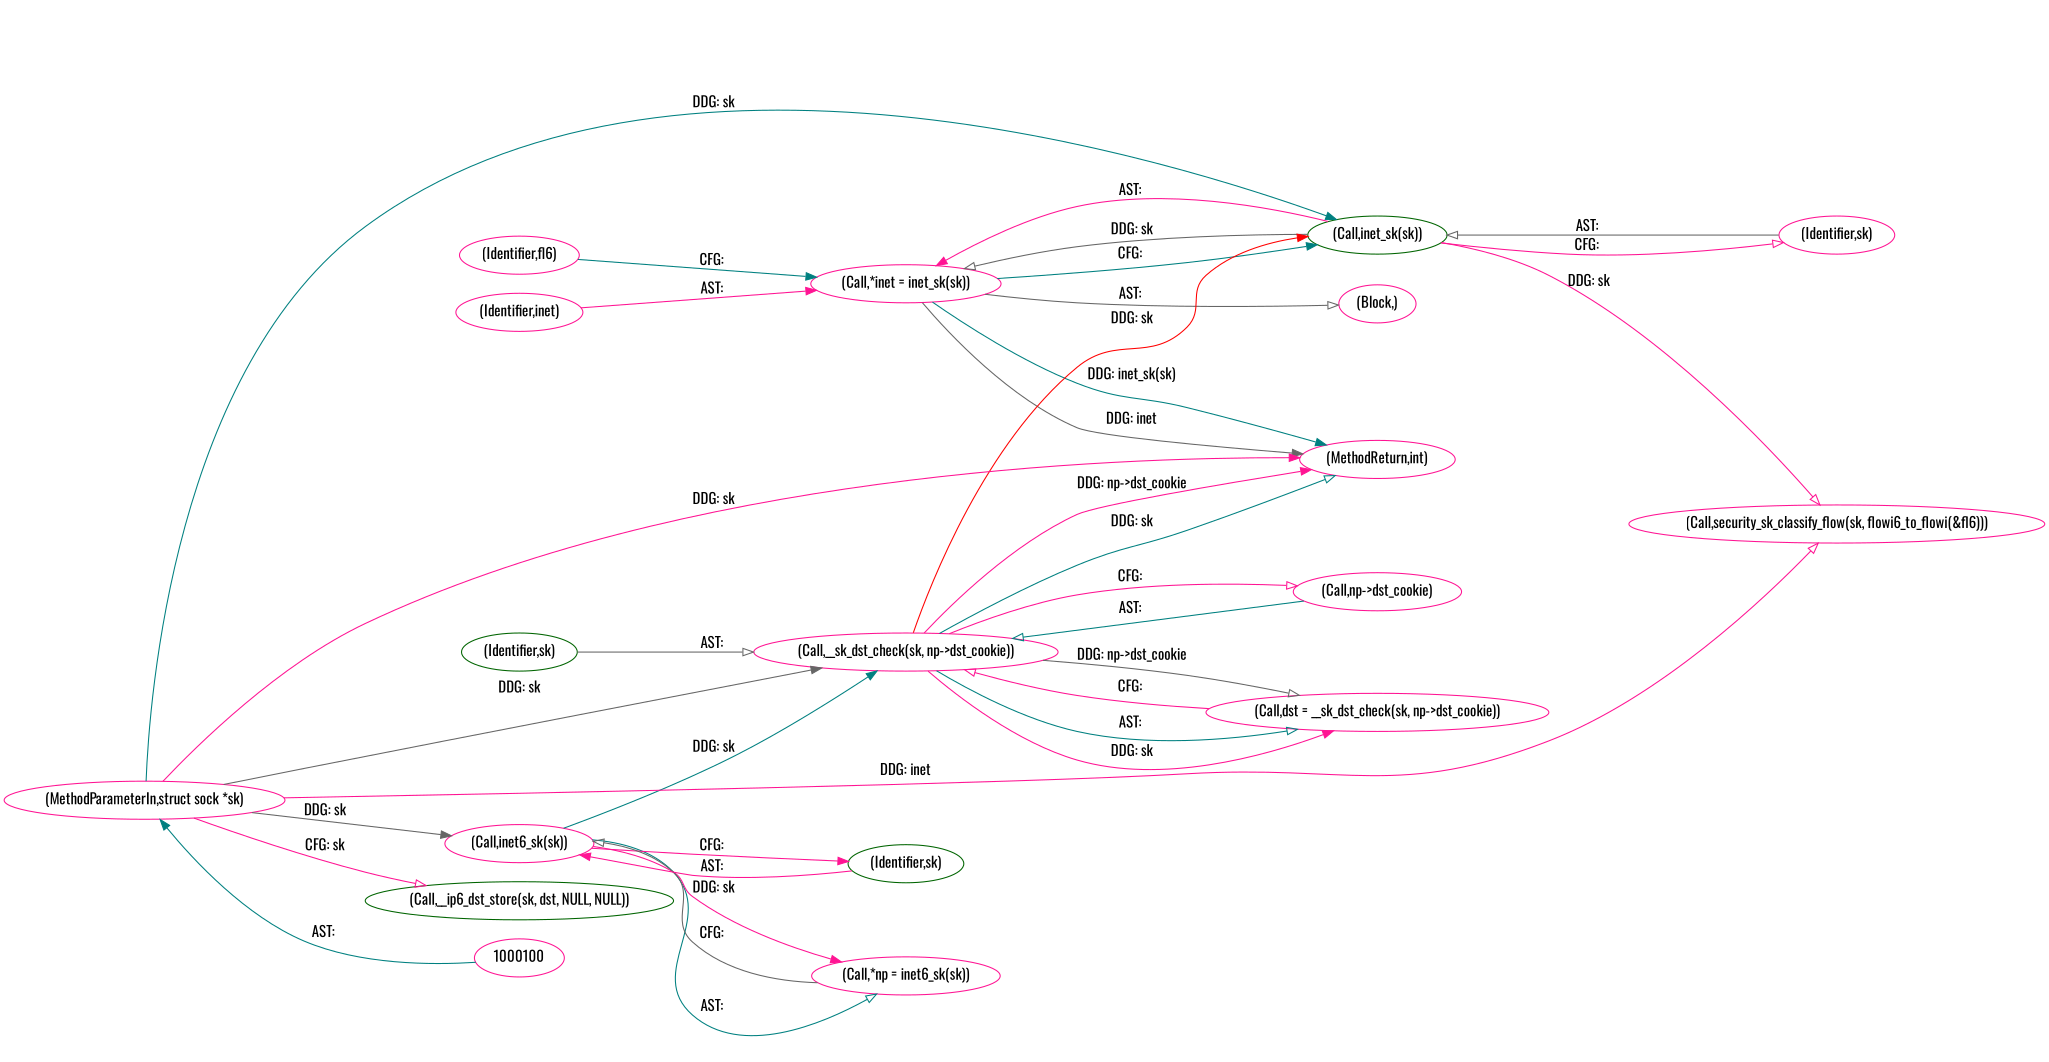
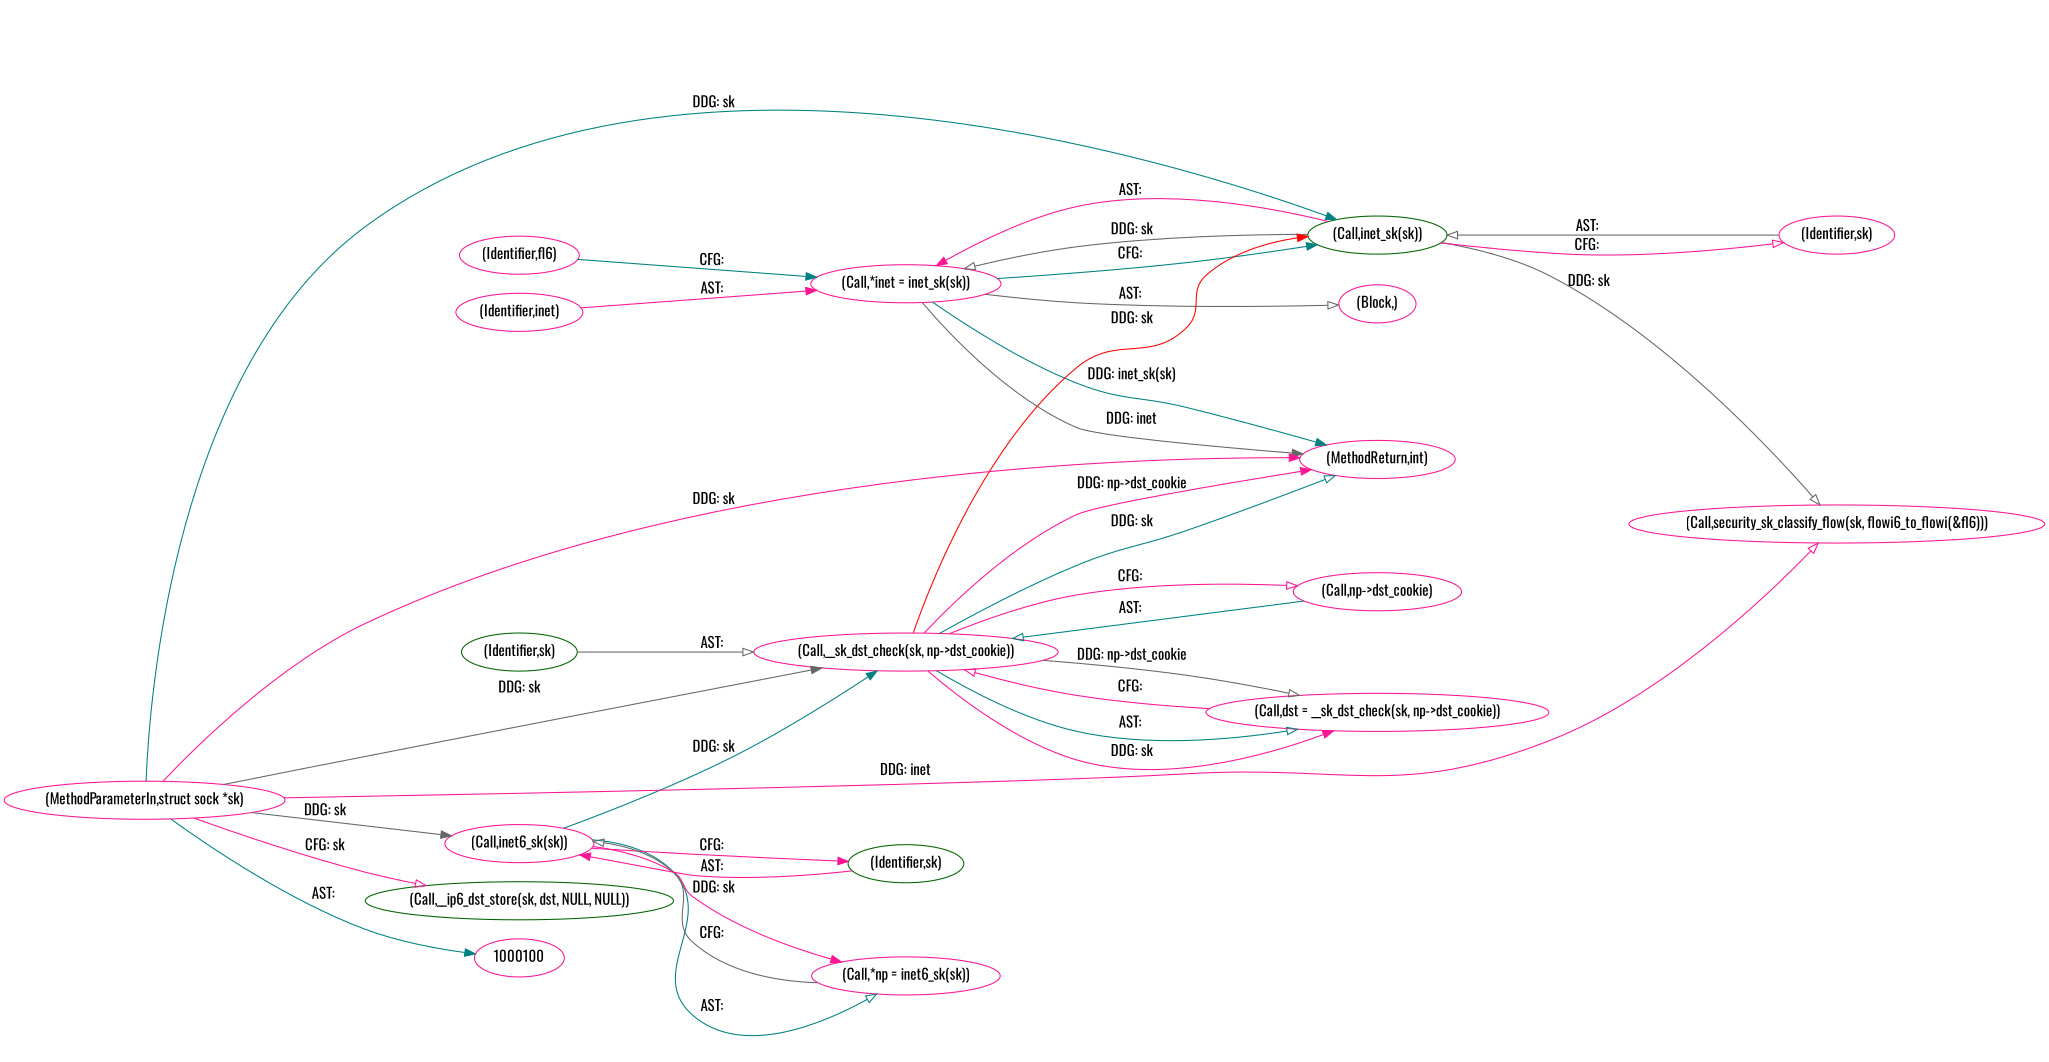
  digraph {
    fontname=Oswald
    rankdir=LR
    node [color=deeppink fontname=Oswald]
    edge [arrowhead=normal color=deeppink fontname=Oswald]
    n1 [label="(Call,*inet = inet_sk(sk))"]
    n2 [color=darkgreen label="(Call,inet_sk(sk))"]
    n3 [label="(Block,)"]
    n4 [label="(MethodReturn,int)"]
    n5 [label="(Call,security_sk_classify_flow(sk, flowi6_to_flowi(&fl6)))"]
    n6 [label="(Identifier,sk)"]
    n7 [label="(Call,__sk_dst_check(sk, np->dst_cookie))"]
    n8 [label="(Call,np->dst_cookie)"]
    n9 [label="(Call,dst = __sk_dst_check(sk, np->dst_cookie))"]
    n10 [label="(Call,inet6_sk(sk))"]
    n11 [label="(Call,*np = inet6_sk(sk))"]
    n12 [color=darkgreen label="(Identifier,sk)"]
    n13 [label="(MethodParameterIn,struct sock *sk)"]
    n14 [color=darkgreen label="(Call,__ip6_dst_store(sk, dst, NULL, NULL))"]
    1000100
    n16 [label="(Identifier,fl6)"]
    n17 [label="(Identifier,inet)"]
    n18 [color=darkgreen label="(Identifier,sk)"]
    n1 -> n2 [color=teal label="CFG: "]
    n1 -> n3 [arrowhead=onormal color=gray40 label="AST: "]
    n1 -> n4 [color=teal label="DDG: inet_sk(sk)"]
    n1 -> n4 [color=gray40 label="DDG: inet"]
    n2 -> n1 [label="AST: "]
    n2 -> n1 [arrowhead=onormal color=gray40 label="DDG: sk"]
-   n2 -> n5 [arrowhead=onormal label="DDG: sk"]
+   n2 -> n5 [arrowhead=onormal color=gray40 label="DDG: sk"]
    n2 -> n6 [arrowhead=onormal label="CFG: "]
    n6 -> n2 [arrowhead=onormal color=gray40 label="AST: "]
    n7 -> n2 [color=red label="DDG: sk"]
    n7 -> n4 [arrowhead=onormal color=teal label="DDG: sk"]
    n7 -> n4 [label="DDG: np->dst_cookie"]
    n7 -> n8 [arrowhead=onormal label="CFG: "]
    n7 -> n9 [arrowhead=onormal color=teal label="AST: "]
    n7 -> n9 [label="DDG: sk"]
    n7 -> n9 [arrowhead=onormal color=gray40 label="DDG: np->dst_cookie"]
    n8 -> n7 [arrowhead=onormal color=teal label="AST: "]
    n9 -> n7 [arrowhead=onormal label="CFG: "]
    n10 -> n7 [color=teal label="DDG: sk"]
    n10 -> n11 [arrowhead=onormal color=teal label="AST: "]
    n10 -> n11 [label="DDG: sk"]
    n10 -> n12 [label="CFG: "]
    n11 -> n10 [arrowhead=onormal color=gray40 label="CFG: "]
    n12 -> n10 [label="AST: "]
    n13 -> n2 [color=teal label="DDG: sk"]
    n13 -> n4 [label="DDG: sk"]
    n13 -> n5 [arrowhead=onormal label="DDG: inet"]
    n13 -> n7 [color=gray40 label="DDG: sk"]
    n13 -> n10 [color=gray40 label="DDG: sk"]
    n13 -> n14 [arrowhead=onormal label="CFG: sk"]
-   1000100 -> n13 [color=teal label="AST: "]
+   n13 -> 1000100 [color=teal label="AST: "]
    n16 -> n1 [color=teal label="CFG: "]
    n17 -> n1 [label="AST: "]
    n18 -> n7 [arrowhead=onormal color=gray40 label="AST: "]
  }
